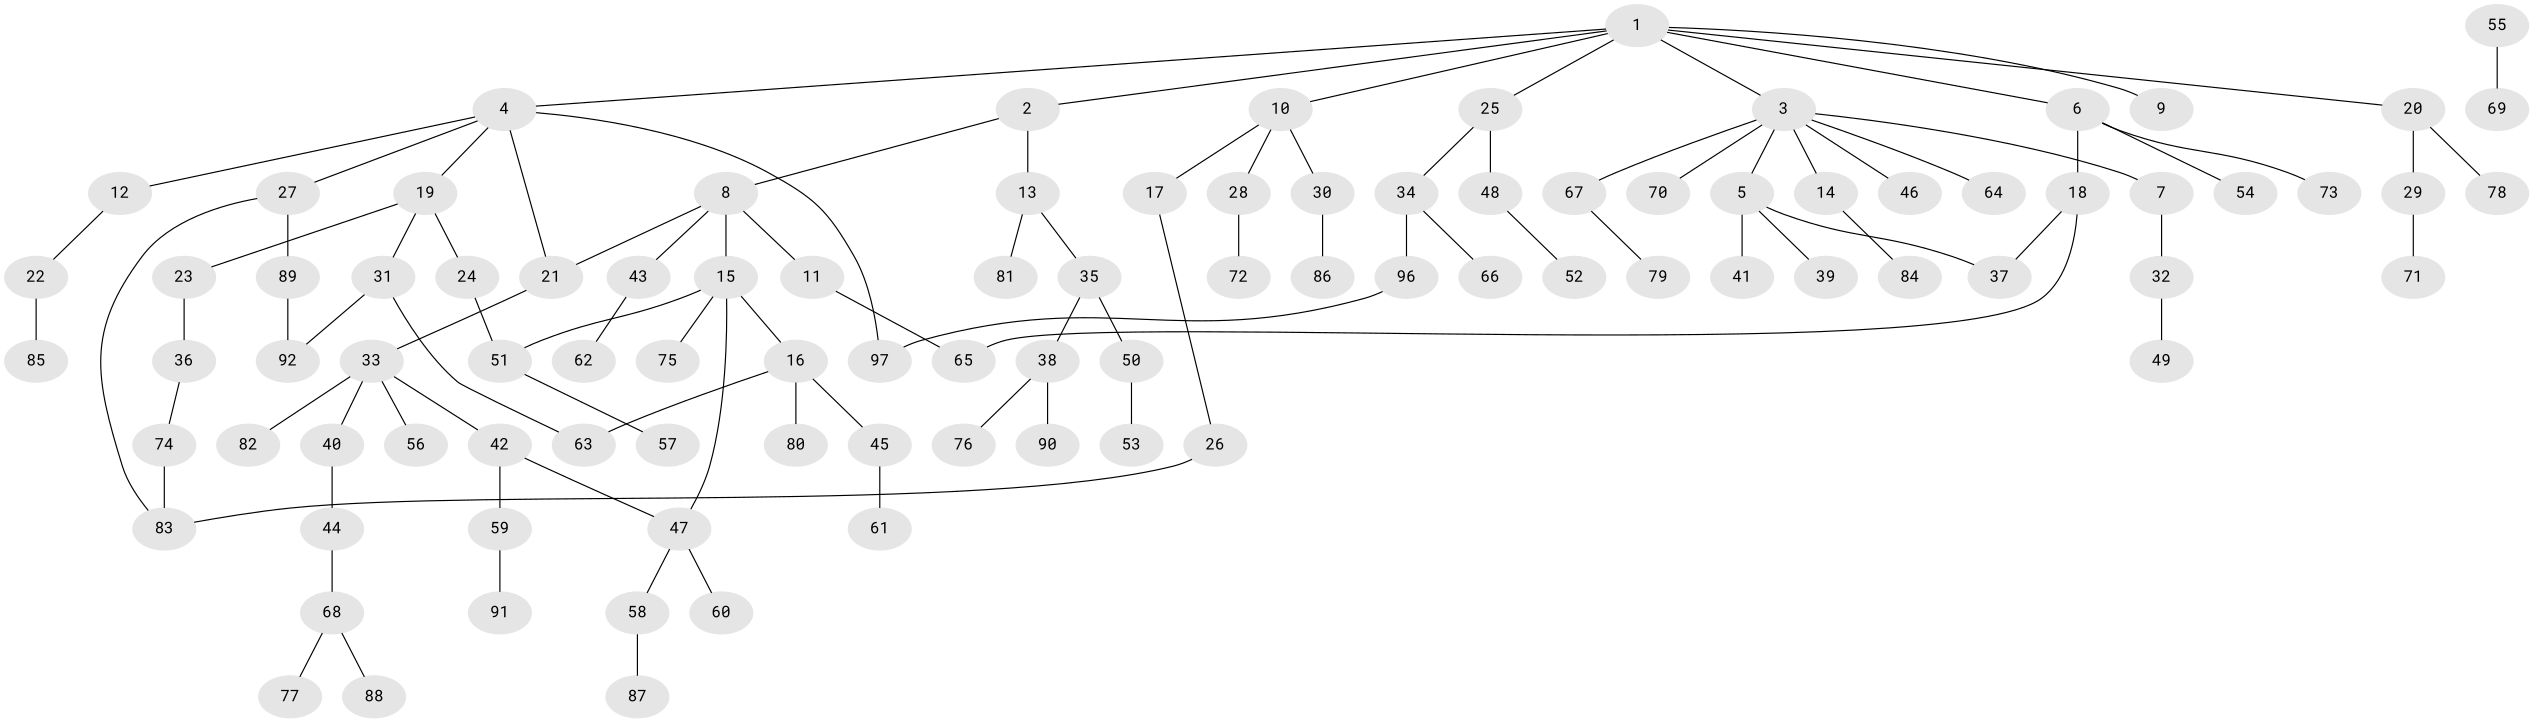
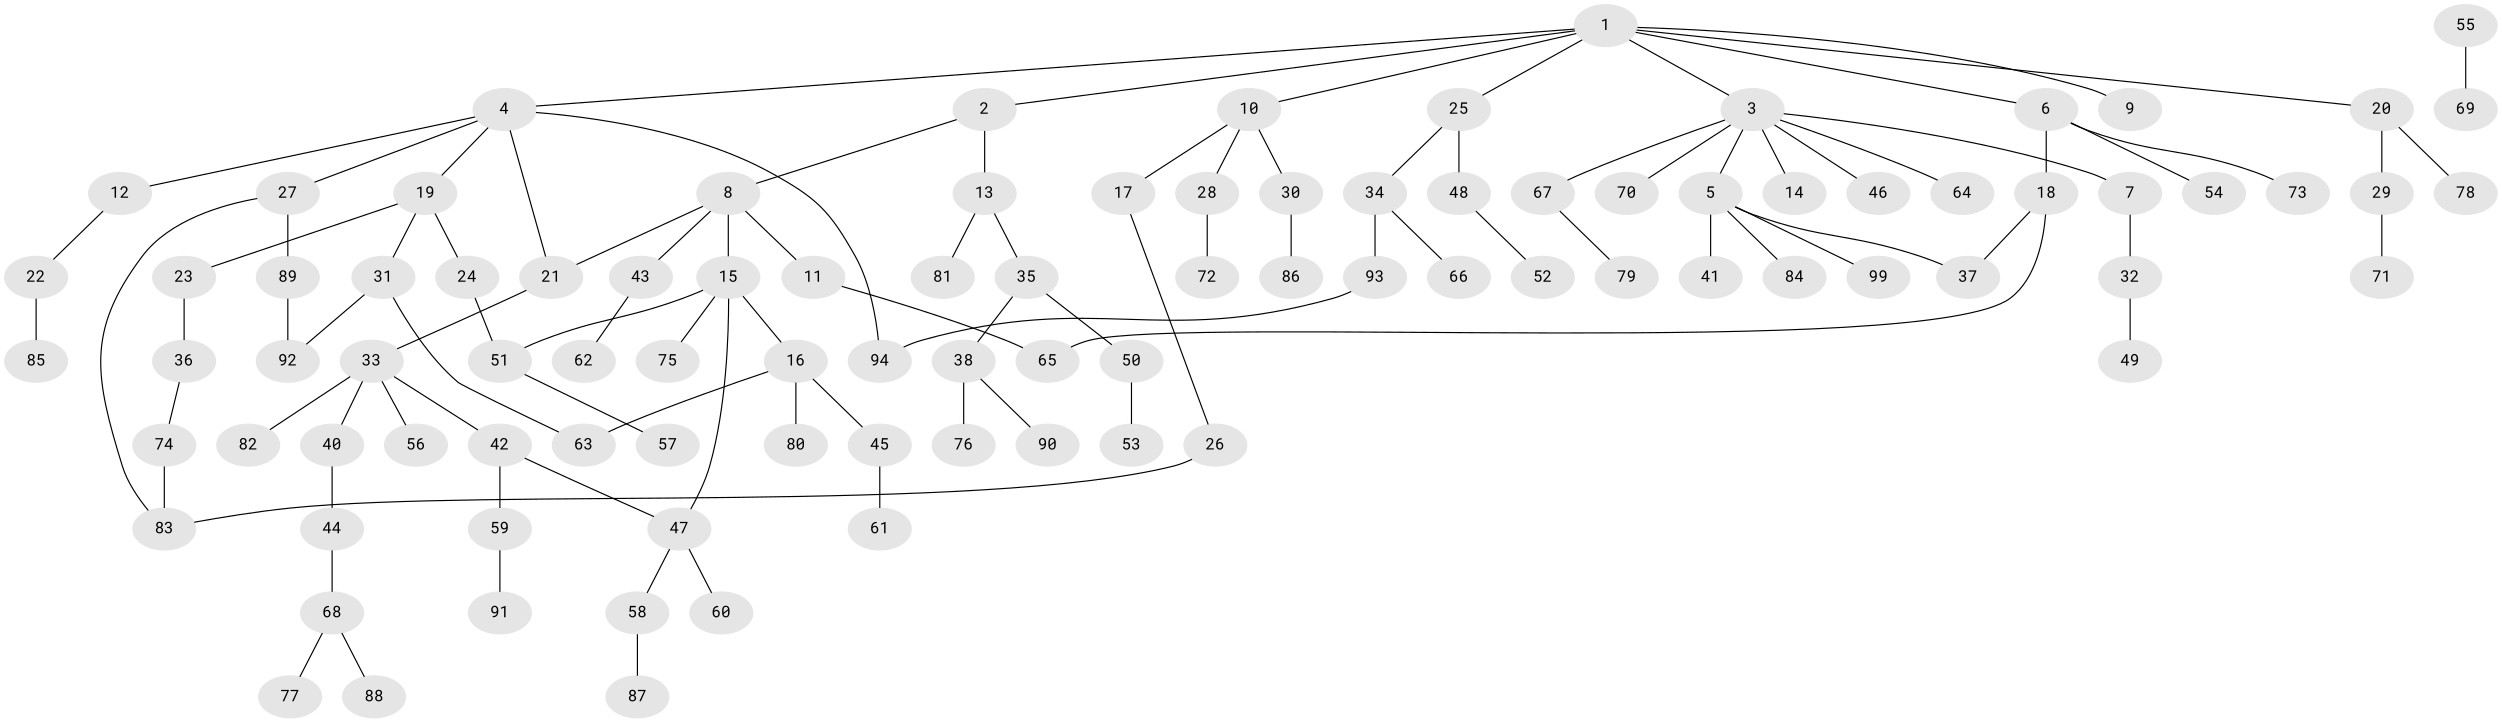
  graph {
    fontname="Roboto Mono"
    node [color=gray90 fontname="Roboto Mono" style=filled]
    edge [fontname="Roboto Mono"]
    1
    2
    3
    4
    6
    9
    20
    25
    10
    8
    13
    5
    7
    14
    46
    64
    67
    70
    12
    19
    21
    27
-   94 [label=97]
+   94
    18
    54
    73
    29
    78
    34
    48
    11
    15
    43
    35
    81
    37
-   39
+   39 [label=99]
    41
    84
    32
    79
    22
    23
    24
    31
    33
    83
    89
    65
    49
    16
    47
    51
    75
    62
    17
    28
    30
    26
    72
    86
    85
    38
    50
    45
    63
    80
    58
    60
    57
    61
    36
    92
    71
    40
    42
    56
    82
    74
    66
-   93 [label=96]
+   93
    52
    44
    59
    76
    90
    53
    68
    55
    69
    91
    77
    88
    87
    1 -- 2
    1 -- 3
    1 -- 4
    1 -- 6
    1 -- 9
    1 -- 20
    1 -- 25
    1 -- 10
    2 -- 8
    2 -- 13
    3 -- 5
    3 -- 7
    3 -- 14
    3 -- 46
    3 -- 64
    3 -- 67
    3 -- 70
    4 -- 12
    4 -- 19
    4 -- 21
    4 -- 27
    4 -- 94
    6 -- 18
    6 -- 54
    6 -- 73
    20 -- 29
    20 -- 78
    25 -- 34
    25 -- 48
    10 -- 17
    10 -- 28
    10 -- 30
    8 -- 21
    8 -- 11
    8 -- 15
    8 -- 43
    13 -- 35
    13 -- 81
    5 -- 37
    5 -- 39
    5 -- 41
-   14 -- 84
+   5 -- 84
    7 -- 32
    67 -- 79
    12 -- 22
    19 -- 23
    19 -- 24
    19 -- 31
    21 -- 33
    27 -- 83
    27 -- 89
    18 -- 37
    18 -- 65
    29 -- 71
    34 -- 66
    34 -- 93
    48 -- 52
    11 -- 65
    15 -- 16
    15 -- 47
    15 -- 51
    15 -- 75
    43 -- 62
    35 -- 38
    35 -- 50
    32 -- 49
    22 -- 85
    23 -- 36
    24 -- 51
    31 -- 63
    31 -- 92
    33 -- 40
    33 -- 42
    33 -- 56
    33 -- 82
    89 -- 92
    16 -- 45
    16 -- 63
    16 -- 80
    47 -- 58
    47 -- 60
    51 -- 57
    17 -- 26
    28 -- 72
    30 -- 86
    26 -- 83
    38 -- 76
    38 -- 90
    50 -- 53
    45 -- 61
    58 -- 87
    36 -- 74
    40 -- 44
    42 -- 47
    42 -- 59
    74 -- 83
    93 -- 94
    44 -- 68
    59 -- 91
    68 -- 77
    68 -- 88
    55 -- 69
  }
